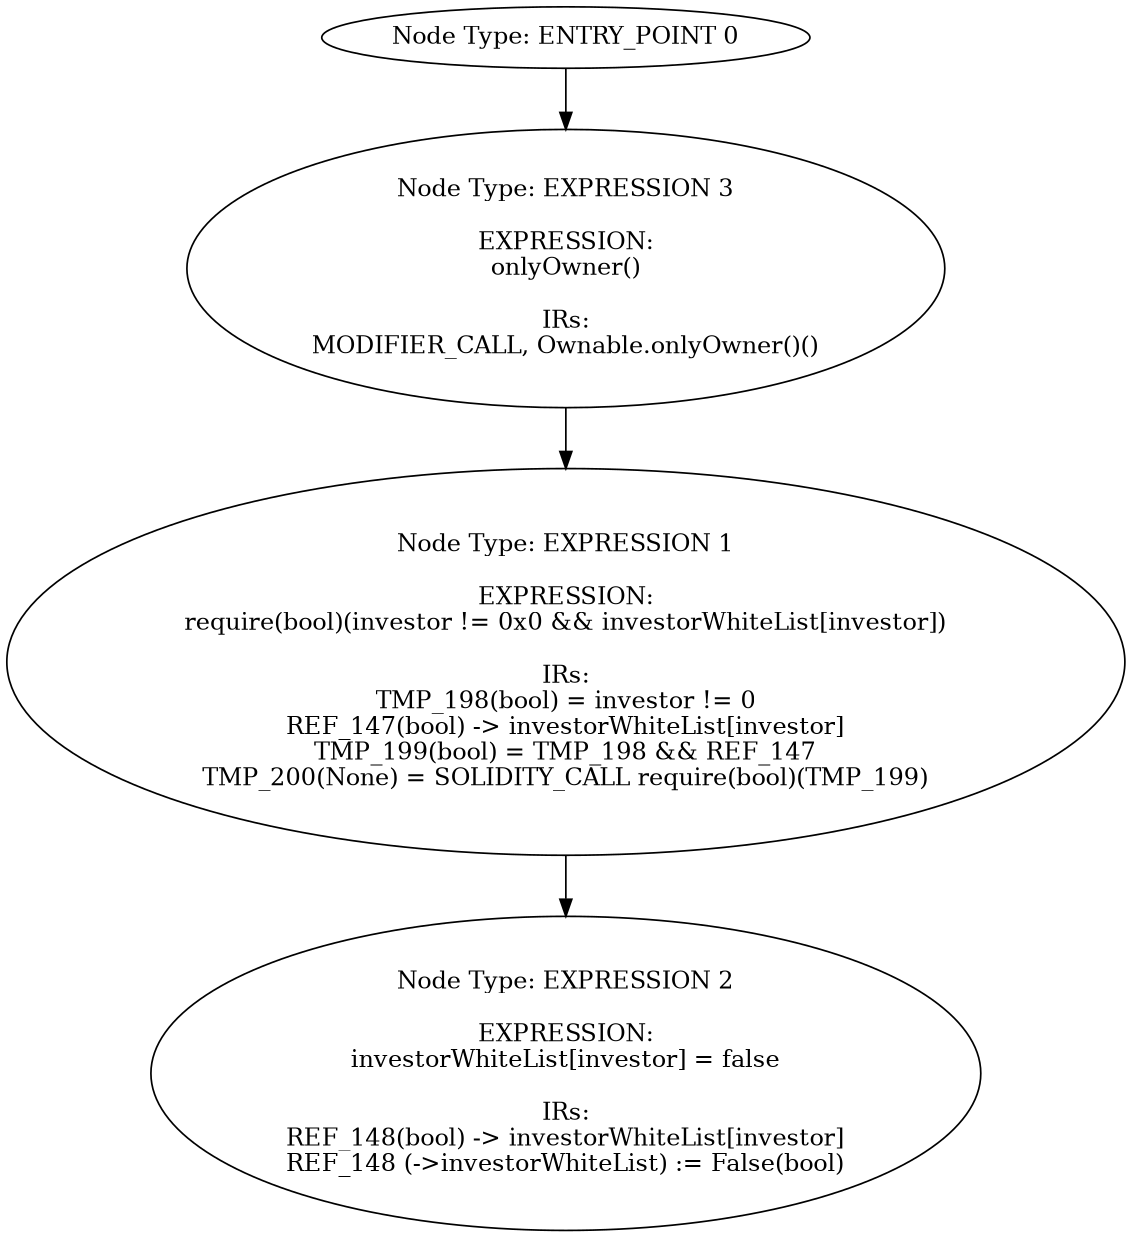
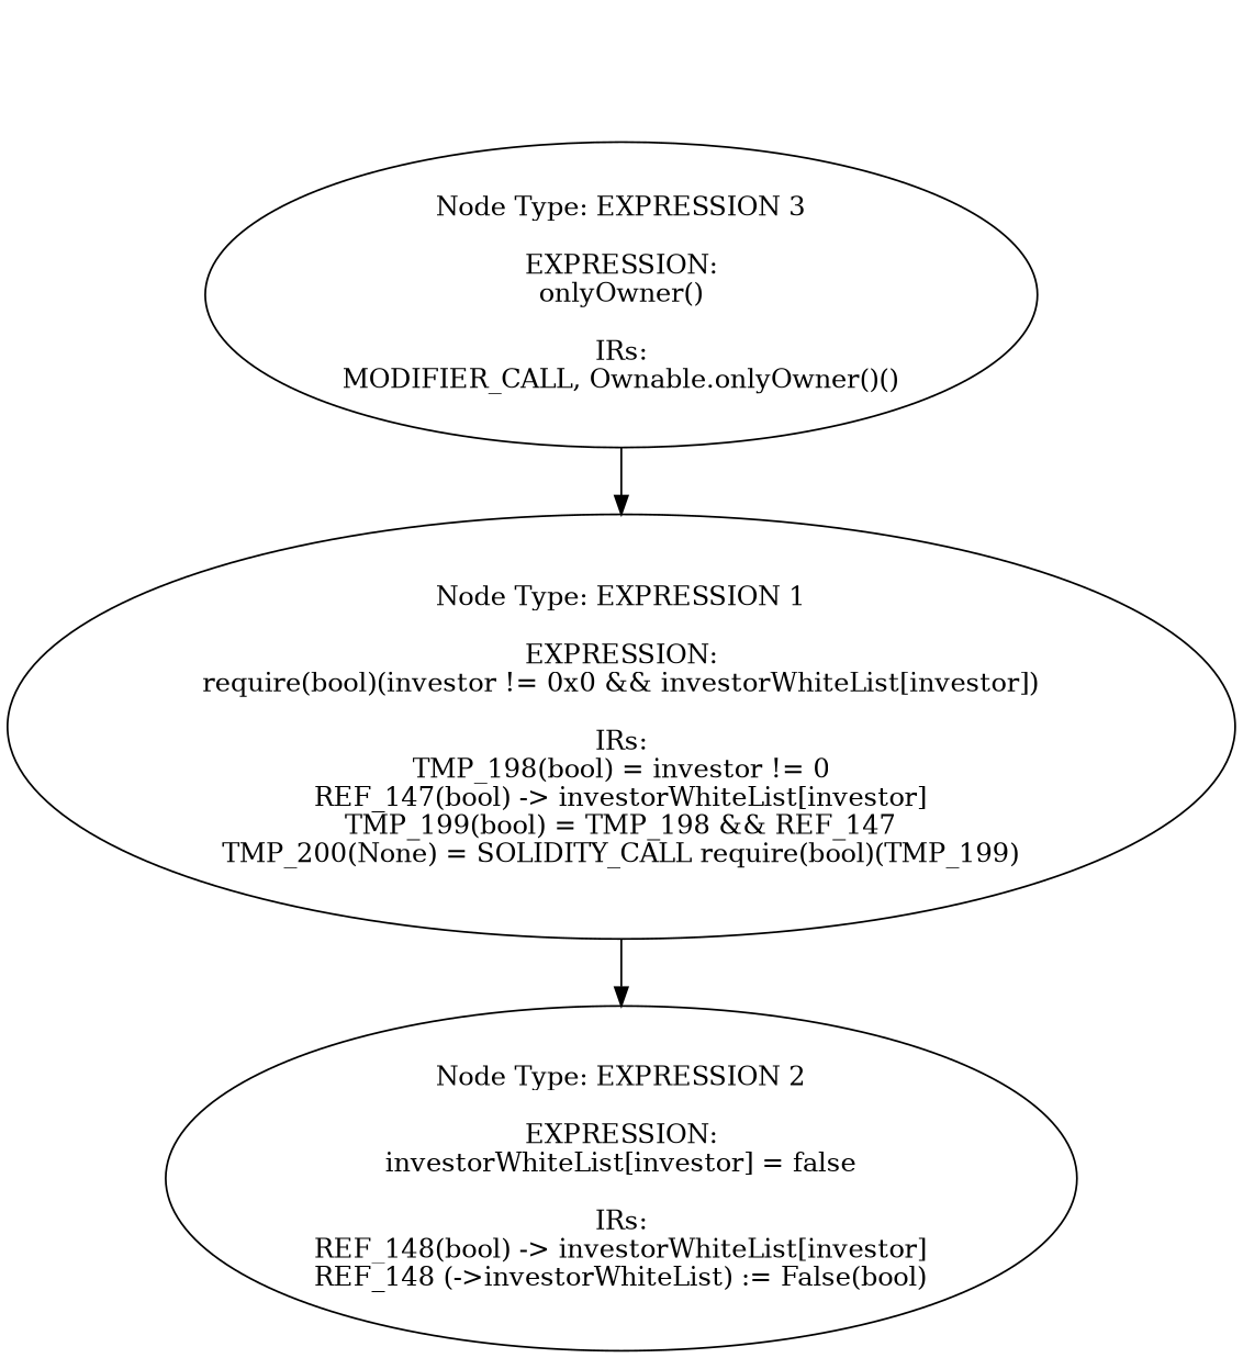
  digraph {
-   n1 [label="Node Type: ENTRY_POINT 0\n"]
    n2 [label="Node Type: EXPRESSION 3\n\nEXPRESSION:\nonlyOwner()\n\nIRs:\nMODIFIER_CALL, Ownable.onlyOwner()()"]
    n3 [label="Node Type: EXPRESSION 1\n\nEXPRESSION:\nrequire(bool)(investor != 0x0 && investorWhiteList[investor])\n\nIRs:\nTMP_198(bool) = investor != 0\nREF_147(bool) -> investorWhiteList[investor]\nTMP_199(bool) = TMP_198 && REF_147\nTMP_200(None) = SOLIDITY_CALL require(bool)(TMP_199)"]
    n4 [label="Node Type: EXPRESSION 2\n\nEXPRESSION:\ninvestorWhiteList[investor] = false\n\nIRs:\nREF_148(bool) -> investorWhiteList[investor]\nREF_148 (->investorWhiteList) := False(bool)"]
-   n1 -> n2
    n2 -> n3
    n3 -> n4
  }
